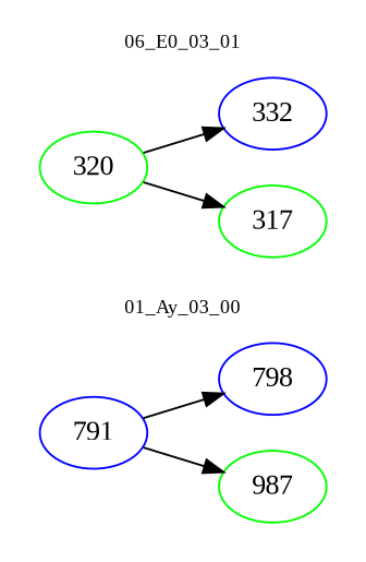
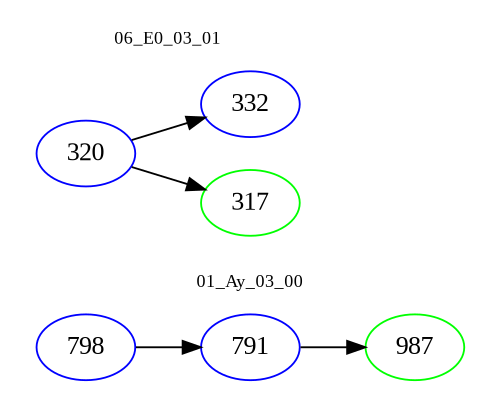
  digraph {
    fontname="Liberation Serif"
    rankdir=LR
    node [color=blue fontname="Liberation Serif"]
    edge [color=black fontname="Liberation Serif"]
    n1 [label=791]
    n2 [color=green label=987]
    n3 [label=798]
-   n4 [color=green label=320]
+   n4 [label=320]
    n5 [color=green label=317]
    n6 [label=332]
    subgraph cluster_1 {
      color=white
      fontsize=10
      label="01_Ay_03_00"
      n1
      n2
      n3
    }
    subgraph cluster_2 {
      color=white
      fontsize=10
      label="06_E0_03_01"
      n4
      n5
      n6
    }
    n1 -> n2
-   n1 -> n3
+   n3 -> n1
    n4 -> n5
    n4 -> n6
  }
